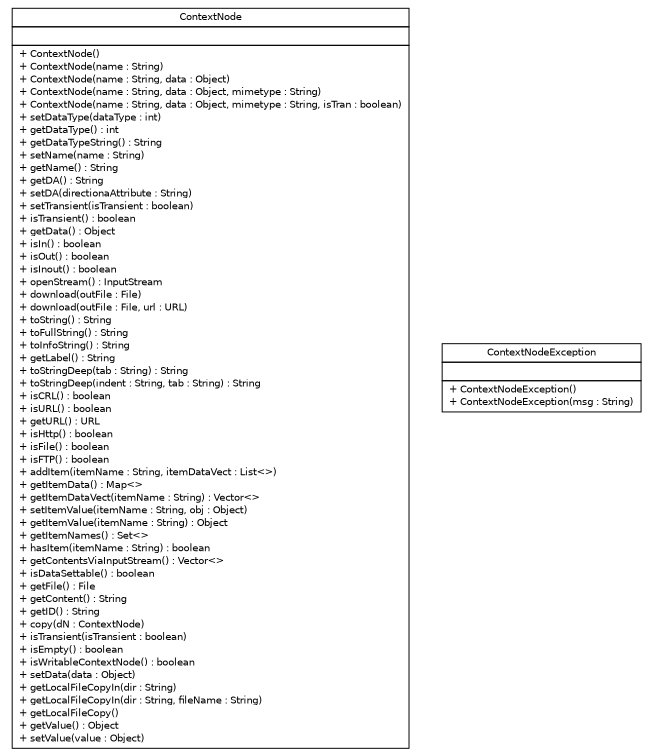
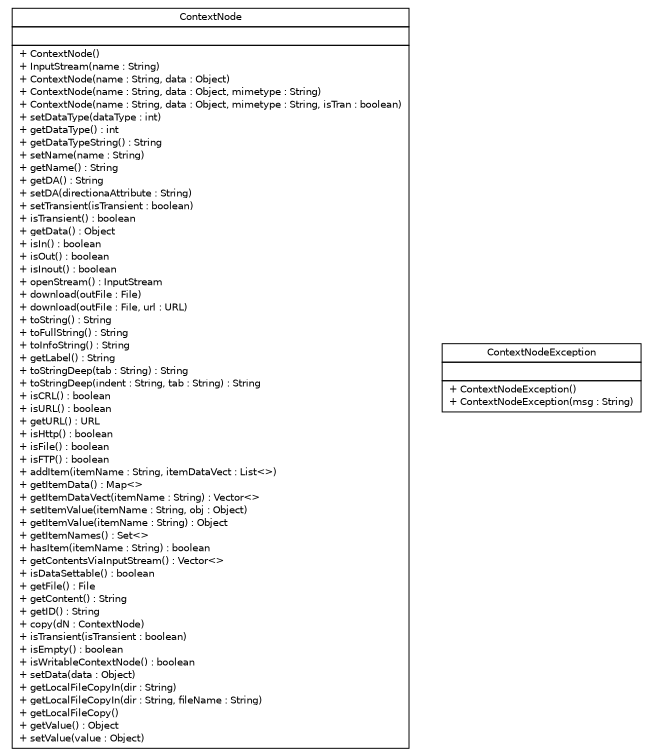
  digraph {
    nodesep=0.25
    ranksep=0.5
    node [fontcolor=black fontname=Helvetica fontsize=10.0 shape=plaintext]
-   n1 [label=<<table title="sorcer.core.context.node.ContextNode" border="0" cellborder="1" cellspacing="0" cellpadding="2" port="p" href="./ContextNode.html"> 		<tr><td><table border="0" cellspacing="0" cellpadding="1"> <tr><td align="center" balign="center"> ContextNode </td></tr> 		</table></td></tr> 		<tr><td><table border="0" cellspacing="0" cellpadding="1"> <tr><td align="left" balign="left">  </td></tr> 		</table></td></tr> 		<tr><td><table border="0" cellspacing="0" cellpadding="1"> <tr><td align="left" balign="left"> + ContextNode() </td></tr> <tr><td align="left" balign="left"> + ContextNode(name : String) </td></tr> <tr><td align="left" balign="left"> + ContextNode(name : String, data : Object) </td></tr> <tr><td align="left" balign="left"> + ContextNode(name : String, data : Object, mimetype : String) </td></tr> <tr><td align="left" balign="left"> + ContextNode(name : String, data : Object, mimetype : String, isTran : boolean) </td></tr> <tr><td align="left" balign="left"> + setDataType(dataType : int) </td></tr> <tr><td align="left" balign="left"> + getDataType() : int </td></tr> <tr><td align="left" balign="left"> + getDataTypeString() : String </td></tr> <tr><td align="left" balign="left"> + setName(name : String) </td></tr> <tr><td align="left" balign="left"> + getName() : String </td></tr> <tr><td align="left" balign="left"> + getDA() : String </td></tr> <tr><td align="left" balign="left"> + setDA(directionaAttribute : String) </td></tr> <tr><td align="left" balign="left"> + setTransient(isTransient : boolean) </td></tr> <tr><td align="left" balign="left"> + isTransient() : boolean </td></tr> <tr><td align="left" balign="left"> + getData() : Object </td></tr> <tr><td align="left" balign="left"> + isIn() : boolean </td></tr> <tr><td align="left" balign="left"> + isOut() : boolean </td></tr> <tr><td align="left" balign="left"> + isInout() : boolean </td></tr> <tr><td align="left" balign="left"> + openStream() : InputStream </td></tr> <tr><td align="left" balign="left"> + download(outFile : File) </td></tr> <tr><td align="left" balign="left"> + download(outFile : File, url : URL) </td></tr> <tr><td align="left" balign="left"> + toString() : String </td></tr> <tr><td align="left" balign="left"> + toFullString() : String </td></tr> <tr><td align="left" balign="left"> + toInfoString() : String </td></tr> <tr><td align="left" balign="left"> + getLabel() : String </td></tr> <tr><td align="left" balign="left"> + toStringDeep(tab : String) : String </td></tr> <tr><td align="left" balign="left"> + toStringDeep(indent : String, tab : String) : String </td></tr> <tr><td align="left" balign="left"> + isCRL() : boolean </td></tr> <tr><td align="left" balign="left"> + isURL() : boolean </td></tr> <tr><td align="left" balign="left"> + getURL() : URL </td></tr> <tr><td align="left" balign="left"> + isHttp() : boolean </td></tr> <tr><td align="left" balign="left"> + isFile() : boolean </td></tr> <tr><td align="left" balign="left"> + isFTP() : boolean </td></tr> <tr><td align="left" balign="left"> + addItem(itemName : String, itemDataVect : List&lt;&gt;) </td></tr> <tr><td align="left" balign="left"> + getItemData() : Map&lt;&gt; </td></tr> <tr><td align="left" balign="left"> + getItemDataVect(itemName : String) : Vector&lt;&gt; </td></tr> <tr><td align="left" balign="left"> + setItemValue(itemName : String, obj : Object) </td></tr> <tr><td align="left" balign="left"> + getItemValue(itemName : String) : Object </td></tr> <tr><td align="left" balign="left"> + getItemNames() : Set&lt;&gt; </td></tr> <tr><td align="left" balign="left"> + hasItem(itemName : String) : boolean </td></tr> <tr><td align="left" balign="left"> + getContentsViaInputStream() : Vector&lt;&gt; </td></tr> <tr><td align="left" balign="left"> + isDataSettable() : boolean </td></tr> <tr><td align="left" balign="left"> + getFile() : File </td></tr> <tr><td align="left" balign="left"> + getContent() : String </td></tr> <tr><td align="left" balign="left"> + getID() : String </td></tr> <tr><td align="left" balign="left"> + copy(dN : ContextNode) </td></tr> <tr><td align="left" balign="left"> + isTransient(isTransient : boolean) </td></tr> <tr><td align="left" balign="left"> + isEmpty() : boolean </td></tr> <tr><td align="left" balign="left"> + isWritableContextNode() : boolean </td></tr> <tr><td align="left" balign="left"> + setData(data : Object) </td></tr> <tr><td align="left" balign="left"> + getLocalFileCopyIn(dir : String) </td></tr> <tr><td align="left" balign="left"> + getLocalFileCopyIn(dir : String, fileName : String) </td></tr> <tr><td align="left" balign="left"> + getLocalFileCopy() </td></tr> <tr><td align="left" balign="left"> + getValue() : Object </td></tr> <tr><td align="left" balign="left"> + setValue(value : Object) </td></tr> 		</table></td></tr> 		</table>>]
+   n1 [label=<<table title="sorcer.core.context.node.ContextNode" border="0" cellborder="1" cellspacing="0" cellpadding="2" port="p" href="./ContextNode.html"> 		<tr><td><table border="0" cellspacing="0" cellpadding="1"> <tr><td align="center" balign="center"> ContextNode </td></tr> 		</table></td></tr> 		<tr><td><table border="0" cellspacing="0" cellpadding="1"> <tr><td align="left" balign="left">  </td></tr> 		</table></td></tr> 		<tr><td><table border="0" cellspacing="0" cellpadding="1"> <tr><td align="left" balign="left"> + ContextNode() </td></tr> <tr><td align="left" balign="left"> + InputStream(name : String) </td></tr> <tr><td align="left" balign="left"> + ContextNode(name : String, data : Object) </td></tr> <tr><td align="left" balign="left"> + ContextNode(name : String, data : Object, mimetype : String) </td></tr> <tr><td align="left" balign="left"> + ContextNode(name : String, data : Object, mimetype : String, isTran : boolean) </td></tr> <tr><td align="left" balign="left"> + setDataType(dataType : int) </td></tr> <tr><td align="left" balign="left"> + getDataType() : int </td></tr> <tr><td align="left" balign="left"> + getDataTypeString() : String </td></tr> <tr><td align="left" balign="left"> + setName(name : String) </td></tr> <tr><td align="left" balign="left"> + getName() : String </td></tr> <tr><td align="left" balign="left"> + getDA() : String </td></tr> <tr><td align="left" balign="left"> + setDA(directionaAttribute : String) </td></tr> <tr><td align="left" balign="left"> + setTransient(isTransient : boolean) </td></tr> <tr><td align="left" balign="left"> + isTransient() : boolean </td></tr> <tr><td align="left" balign="left"> + getData() : Object </td></tr> <tr><td align="left" balign="left"> + isIn() : boolean </td></tr> <tr><td align="left" balign="left"> + isOut() : boolean </td></tr> <tr><td align="left" balign="left"> + isInout() : boolean </td></tr> <tr><td align="left" balign="left"> + openStream() : InputStream </td></tr> <tr><td align="left" balign="left"> + download(outFile : File) </td></tr> <tr><td align="left" balign="left"> + download(outFile : File, url : URL) </td></tr> <tr><td align="left" balign="left"> + toString() : String </td></tr> <tr><td align="left" balign="left"> + toFullString() : String </td></tr> <tr><td align="left" balign="left"> + toInfoString() : String </td></tr> <tr><td align="left" balign="left"> + getLabel() : String </td></tr> <tr><td align="left" balign="left"> + toStringDeep(tab : String) : String </td></tr> <tr><td align="left" balign="left"> + toStringDeep(indent : String, tab : String) : String </td></tr> <tr><td align="left" balign="left"> + isCRL() : boolean </td></tr> <tr><td align="left" balign="left"> + isURL() : boolean </td></tr> <tr><td align="left" balign="left"> + getURL() : URL </td></tr> <tr><td align="left" balign="left"> + isHttp() : boolean </td></tr> <tr><td align="left" balign="left"> + isFile() : boolean </td></tr> <tr><td align="left" balign="left"> + isFTP() : boolean </td></tr> <tr><td align="left" balign="left"> + addItem(itemName : String, itemDataVect : List&lt;&gt;) </td></tr> <tr><td align="left" balign="left"> + getItemData() : Map&lt;&gt; </td></tr> <tr><td align="left" balign="left"> + getItemDataVect(itemName : String) : Vector&lt;&gt; </td></tr> <tr><td align="left" balign="left"> + setItemValue(itemName : String, obj : Object) </td></tr> <tr><td align="left" balign="left"> + getItemValue(itemName : String) : Object </td></tr> <tr><td align="left" balign="left"> + getItemNames() : Set&lt;&gt; </td></tr> <tr><td align="left" balign="left"> + hasItem(itemName : String) : boolean </td></tr> <tr><td align="left" balign="left"> + getContentsViaInputStream() : Vector&lt;&gt; </td></tr> <tr><td align="left" balign="left"> + isDataSettable() : boolean </td></tr> <tr><td align="left" balign="left"> + getFile() : File </td></tr> <tr><td align="left" balign="left"> + getContent() : String </td></tr> <tr><td align="left" balign="left"> + getID() : String </td></tr> <tr><td align="left" balign="left"> + copy(dN : ContextNode) </td></tr> <tr><td align="left" balign="left"> + isTransient(isTransient : boolean) </td></tr> <tr><td align="left" balign="left"> + isEmpty() : boolean </td></tr> <tr><td align="left" balign="left"> + isWritableContextNode() : boolean </td></tr> <tr><td align="left" balign="left"> + setData(data : Object) </td></tr> <tr><td align="left" balign="left"> + getLocalFileCopyIn(dir : String) </td></tr> <tr><td align="left" balign="left"> + getLocalFileCopyIn(dir : String, fileName : String) </td></tr> <tr><td align="left" balign="left"> + getLocalFileCopy() </td></tr> <tr><td align="left" balign="left"> + getValue() : Object </td></tr> <tr><td align="left" balign="left"> + setValue(value : Object) </td></tr> 		</table></td></tr> 		</table>>]
    n2 [label=<<table title="sorcer.core.context.node.ContextNodeException" border="0" cellborder="1" cellspacing="0" cellpadding="2" port="p" href="./ContextNodeException.html"> 		<tr><td><table border="0" cellspacing="0" cellpadding="1"> <tr><td align="center" balign="center"> ContextNodeException </td></tr> 		</table></td></tr> 		<tr><td><table border="0" cellspacing="0" cellpadding="1"> <tr><td align="left" balign="left">  </td></tr> 		</table></td></tr> 		<tr><td><table border="0" cellspacing="0" cellpadding="1"> <tr><td align="left" balign="left"> + ContextNodeException() </td></tr> <tr><td align="left" balign="left"> + ContextNodeException(msg : String) </td></tr> 		</table></td></tr> 		</table>>]
  }
